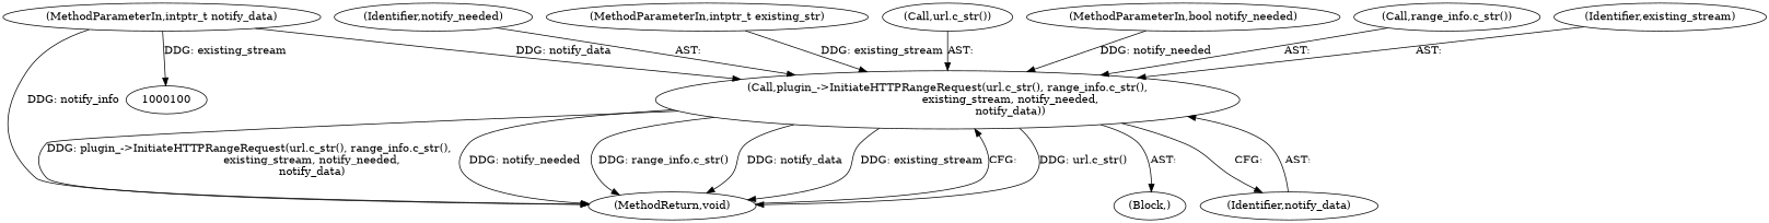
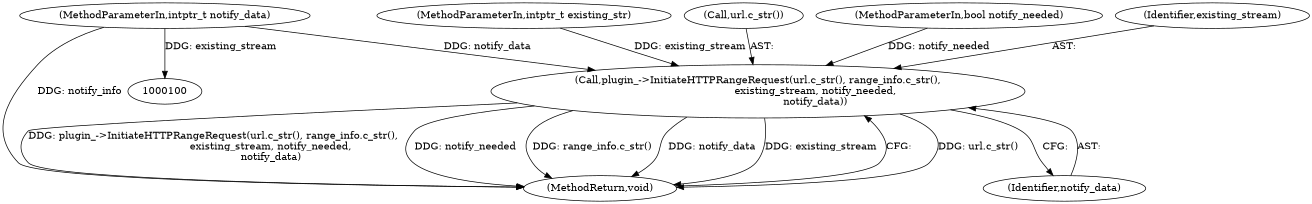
  digraph {
    n1 [label="(MethodParameterIn,intptr_t notify_data)"]
    n2 [label="(Call,plugin_->InitiateHTTPRangeRequest(url.c_str(), range_info.c_str(),\n                                    existing_stream, notify_needed,\n                                    notify_data))"]
    n3 [label="(MethodReturn,void)"]
    1000100
-   n5 [label="(Block,)"]
    n6 [label="(Identifier,notify_data)"]
-   n7 [label="(Identifier,notify_needed)"]
    n8 [label="(MethodParameterIn,intptr_t existing_str)"]
    n9 [label="(Call,url.c_str())"]
    n10 [label="(MethodParameterIn,bool notify_needed)"]
-   n11 [label="(Call,range_info.c_str())"]
    n12 [label="(Identifier,existing_stream)"]
    n1 -> n2 [label="DDG: notify_data"]
    n1 -> n3 [label="DDG: notify_info"]
    n1 -> 1000100 [label="DDG: existing_stream"]
    n2 -> n3 [label="DDG: url.c_str()"]
    n2 -> n3 [label="DDG: plugin_->InitiateHTTPRangeRequest(url.c_str(), range_info.c_str(),\n                                    existing_stream, notify_needed,\n                                    notify_data)"]
    n2 -> n3 [label="DDG: notify_needed"]
    n2 -> n3 [label="DDG: range_info.c_str()"]
    n2 -> n3 [label="DDG: notify_data"]
    n2 -> n3 [label="DDG: existing_stream"]
-   n2 -> n5 [label="AST: "]
    n2 -> n6 [label="CFG: "]
    n3 -> n2 [label="CFG: "]
    n6 -> n2 [label="AST: "]
-   n7 -> n2 [label="AST: "]
    n8 -> n2 [label="DDG: existing_stream"]
    n9 -> n2 [label="AST: "]
    n10 -> n2 [label="DDG: notify_needed"]
-   n11 -> n2 [label="AST: "]
    n12 -> n2 [label="AST: "]
  }
